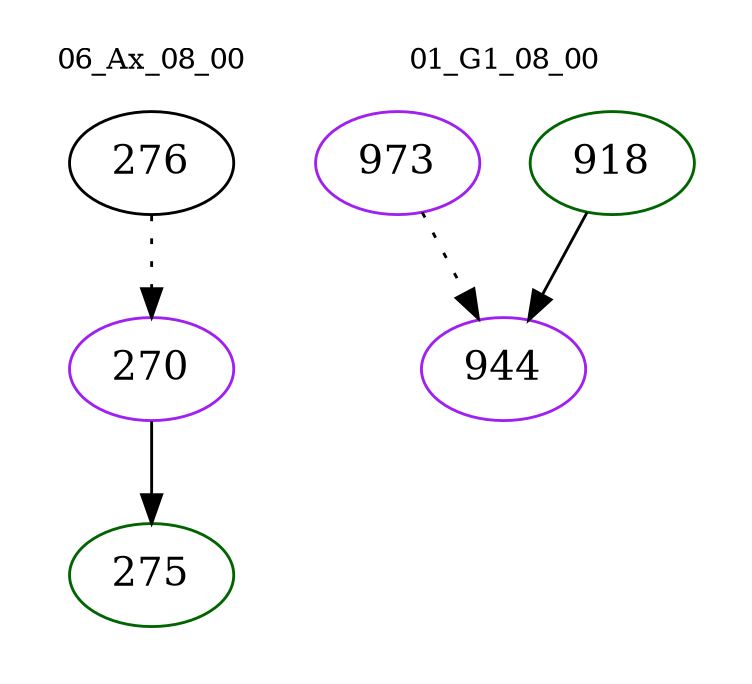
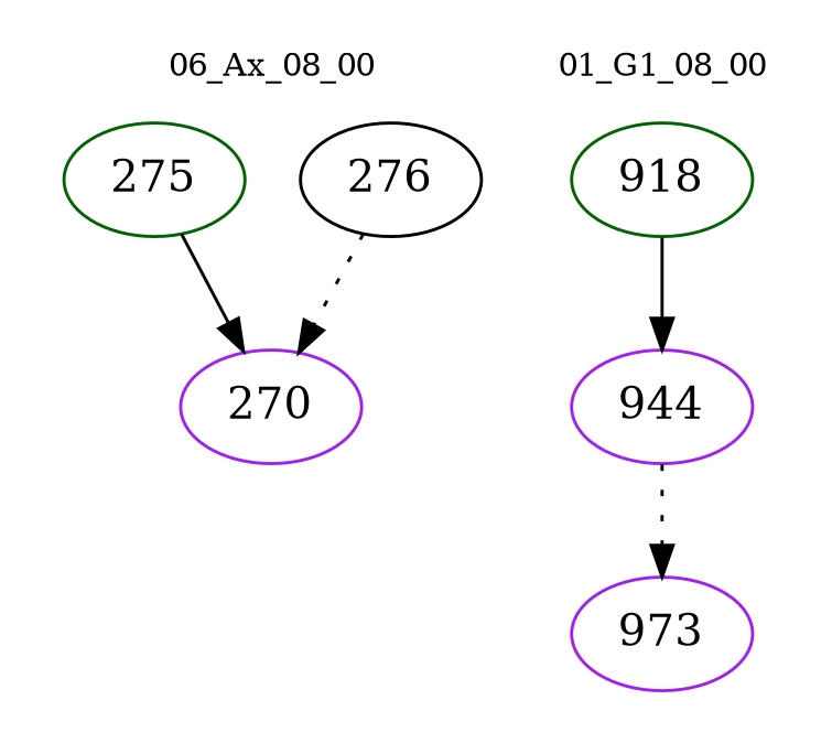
  digraph {
    node [color=purple]
    edge [color=black style=solid]
    n1 [label=270]
    n2 [color=black label=276]
    n3 [color=darkgreen label=275]
    n4 [label=944]
    n5 [color=darkgreen label=918]
    n6 [label=973]
    subgraph cluster_1 {
      color=white
      fontsize=10
      label="06_Ax_08_00"
      n1
      n2
      n3
    }
    subgraph cluster_2 {
      color=white
      fontsize=10
      label="01_G1_08_00"
      n4
      n5
      n6
    }
-   n1 -> n3
+   n3 -> n1
    n2 -> n1 [style=dotted]
-   n6 -> n4 [style=dotted]
+   n4 -> n6 [style=dotted]
    n5 -> n4
  }
